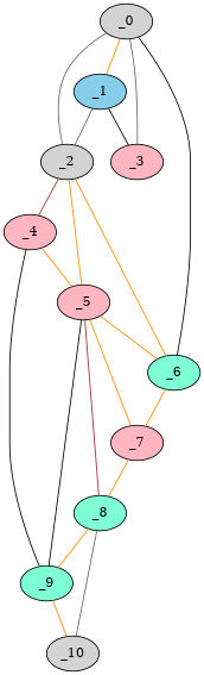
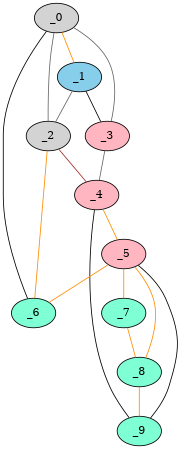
  graph {
    node [fillcolor=lightpink style=filled y=22]
    edge [color=darkorange valence=1]
    _0 [fillcolor=lightgrey x=37]
    _1 [fillcolor=skyblue x=43 y=17]
    _2 [fillcolor=lightgrey x=44 y=26]
    _6 [fillcolor=aquamarine x=78 y=57]
    _3 [x=56 y=16]
    _4 [x=63 y=16]
    _5 [x=76 y=36]
-   _7 [x=83 y=52]
+   _7 [fillcolor=aquamarine x=83 y=52]
    _9 [fillcolor=aquamarine x=105]
    _8 [fillcolor=aquamarine x=102 y=40]
-   _10 [fillcolor=lightgrey x=108 y=33]
    _0 -- _1
    _0 -- _2 [color=gray40]
    _0 -- _6 [color=black]
    _0 -- _3 [color=gray40 valence=2]
    _1 -- _2 [color=gray40 valence=2]
    _1 -- _3 [color=black]
    _2 -- _6 [valence=2]
    _2 -- _4 [color=brown valence=2]
-   _2 -- _5
-   _6 -- _7 [valence=2]
+   _3 -- _4 [color=gray40]
    _4 -- _5 [valence=2]
    _4 -- _9 [color=black]
    _5 -- _6 [valence=2]
    _5 -- _7 [valence=2]
    _5 -- _9 [color=black]
-   _5 -- _8 [color=brown valence=2]
+   _5 -- _8 [valence=2]
    _7 -- _8
-   _9 -- _10
    _8 -- _9
-   _8 -- _10 [color=gray40]
  }
